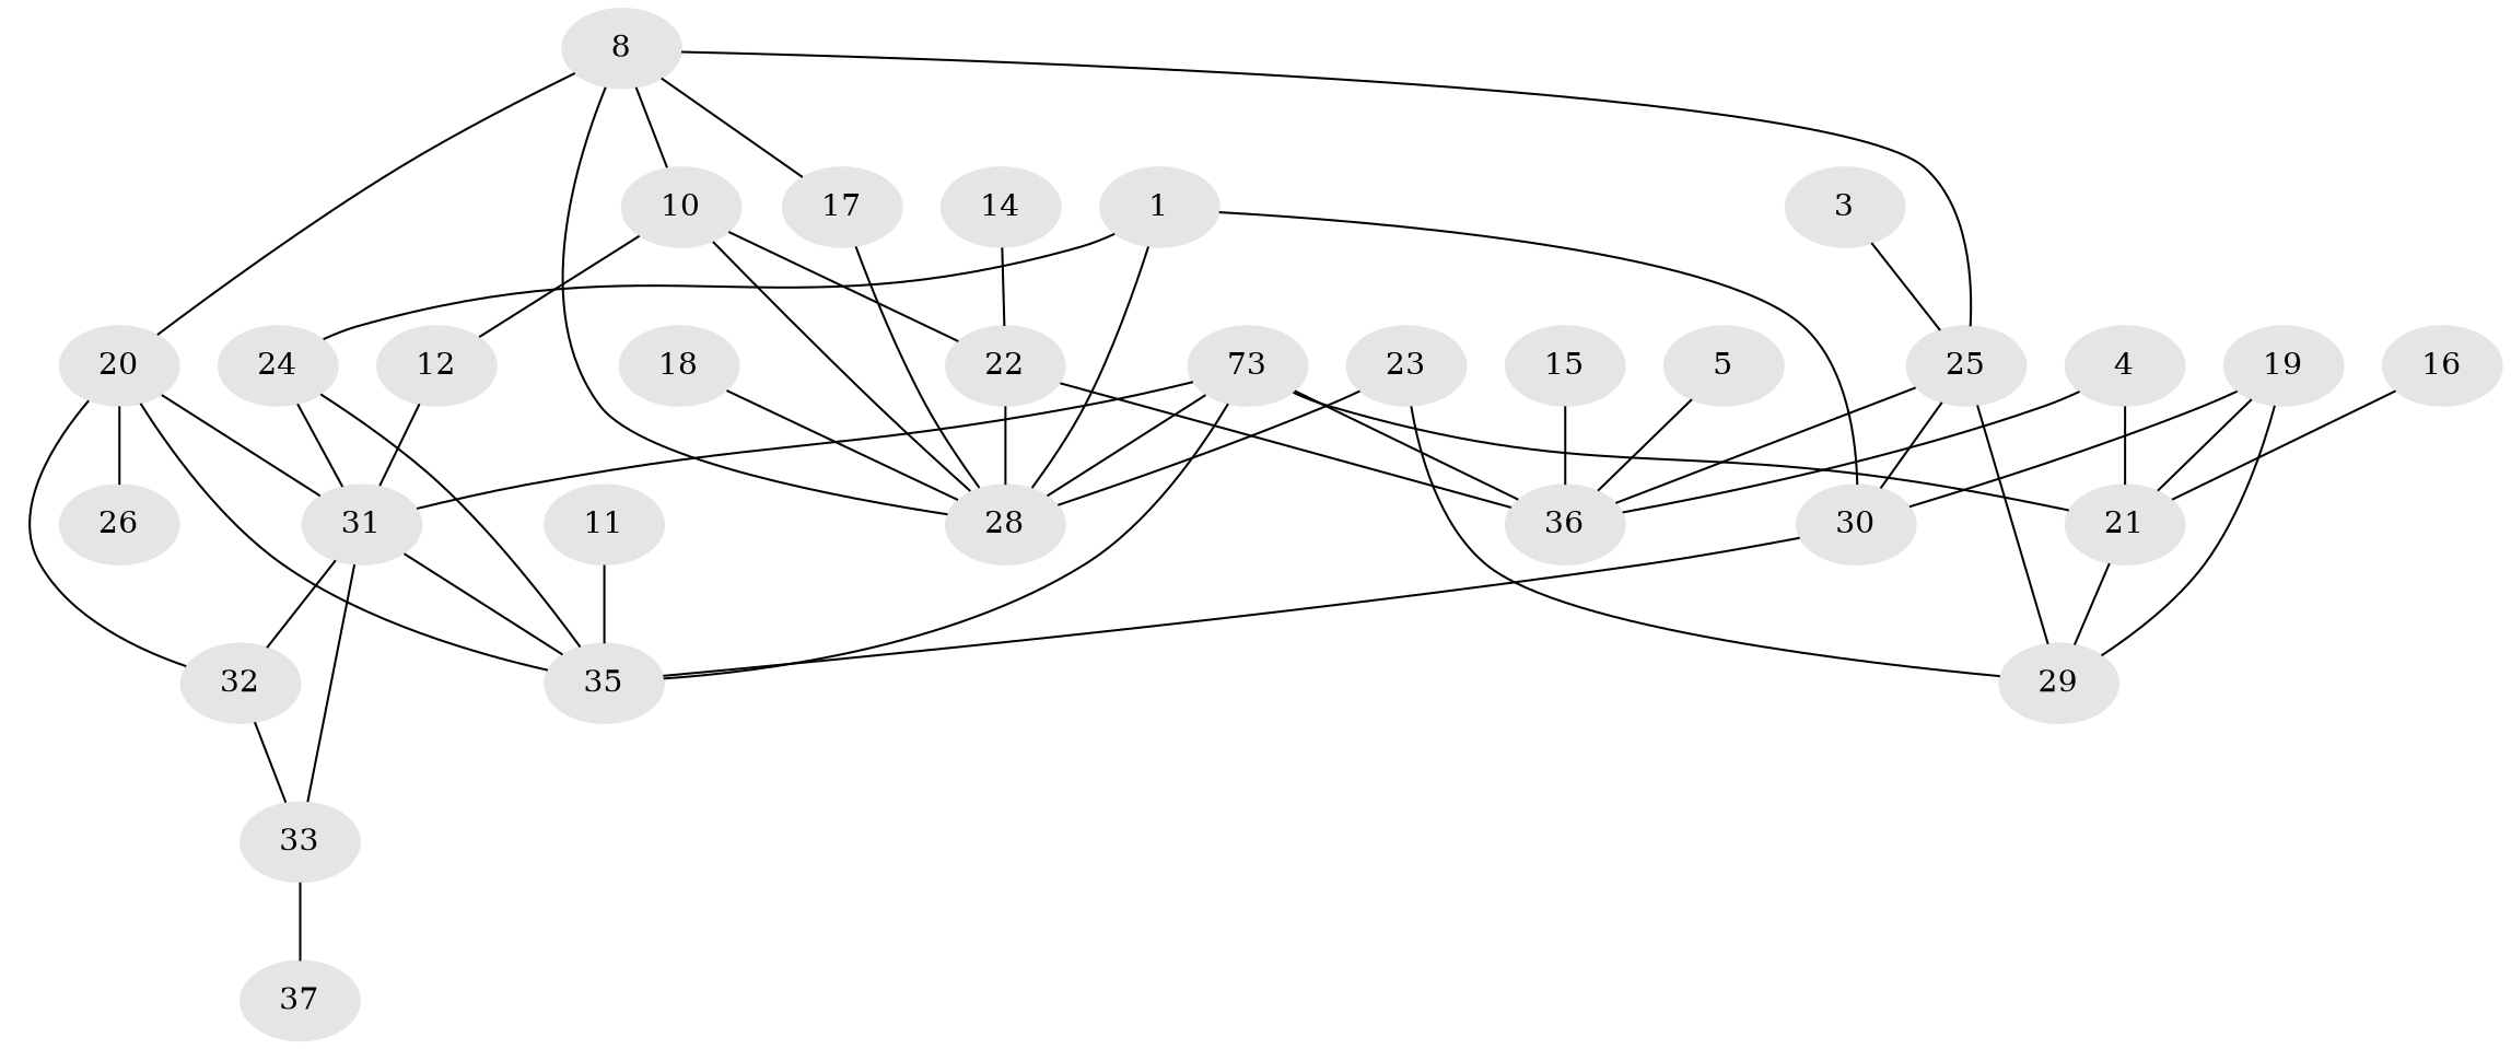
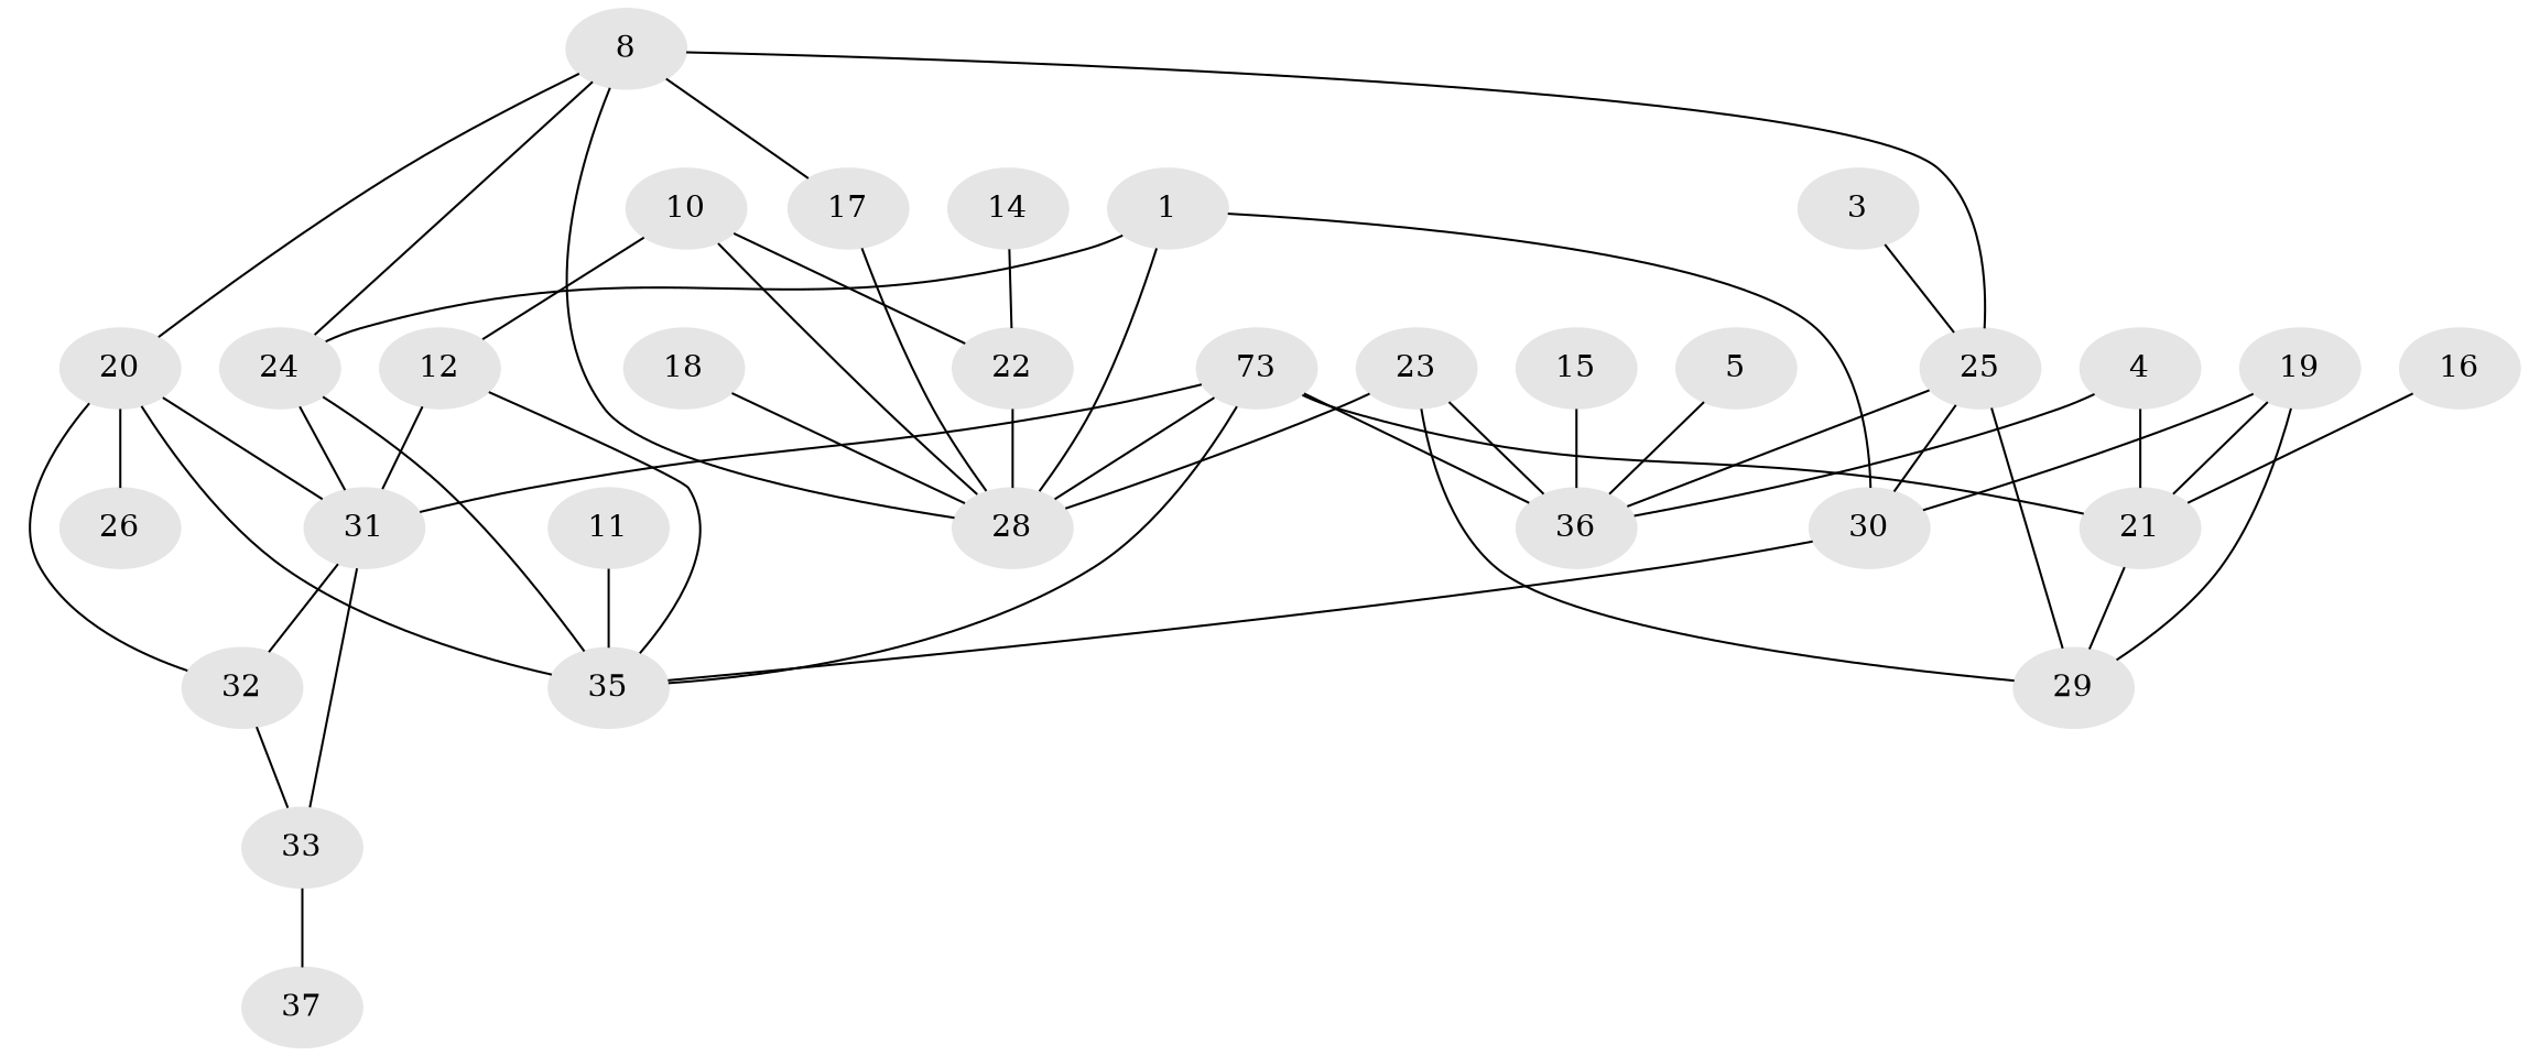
  graph {
    node [color=gray90 style=filled]
    edge [weight=1.0]
    1
    24
    28
    30
    35
    31
    3
    25
    36
    29
    4
    21
    5
    n14 [label=8]
    10
    17
    20
    12
    22
    26
    32
    11
    33
    n24 [label=73]
    14
    15
    16
    18
    19
    23
    37
    1 -- 24
    1 -- 28
    1 -- 30
    24 -- 35
    24 -- 31
    30 -- 35
-   31 -- 35
+   12 -- 35
    31 -- 32
    31 -- 33
    3 -- 25
    25 -- 30
    25 -- 36
    25 -- 29
    4 -- 36
    4 -- 21
    21 -- 29
    5 -- 36
    n14 -- 28
    n14 -- 25
-   n14 -- 10
+   n14 -- 24
    n14 -- 17
    n14 -- 20
    10 -- 28
    10 -- 12
    10 -- 22
    17 -- 28
    20 -- 35
    20 -- 31
    20 -- 26
    20 -- 32
    12 -- 31
    22 -- 28
-   22 -- 36
+   23 -- 36
    32 -- 33
    11 -- 35
    33 -- 37
    n24 -- 28 [weight=2.0]
    n24 -- 35
    n24 -- 31
    n24 -- 36
    n24 -- 21
    14 -- 22
    15 -- 36
    16 -- 21
    18 -- 28
    19 -- 30
    19 -- 29
    19 -- 21
    23 -- 28
    23 -- 29
  }
